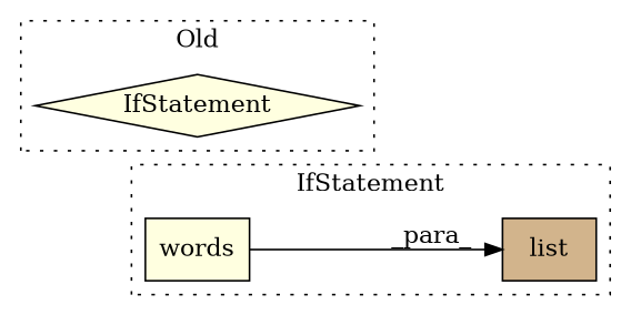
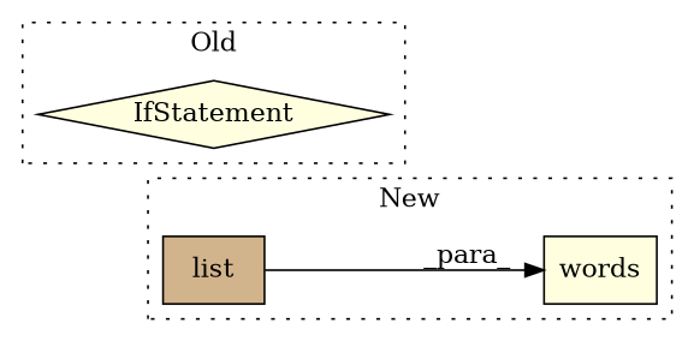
  digraph {
    rankdir=LR
    node [a=32 shape=box style=filled fillcolor=lightyellow]
    n1 [l="6,1" label=words s="2101,2123"]
    n2 [l="5,1" label=list s="2088,2124" fillcolor=tan]
    n3 [a=25 l=72 label=IfStatement s=2319 shape=diamond]
    subgraph cluster_1 {
-     label=IfStatement
+     label=New
      style=dotted
      n1
      n2
    }
    subgraph cluster_2 {
      label=Old
      style=dotted
      n3
    }
-   n1 -> n2 [label=_para_]
+   n2 -> n1 [label=_para_]
  }
